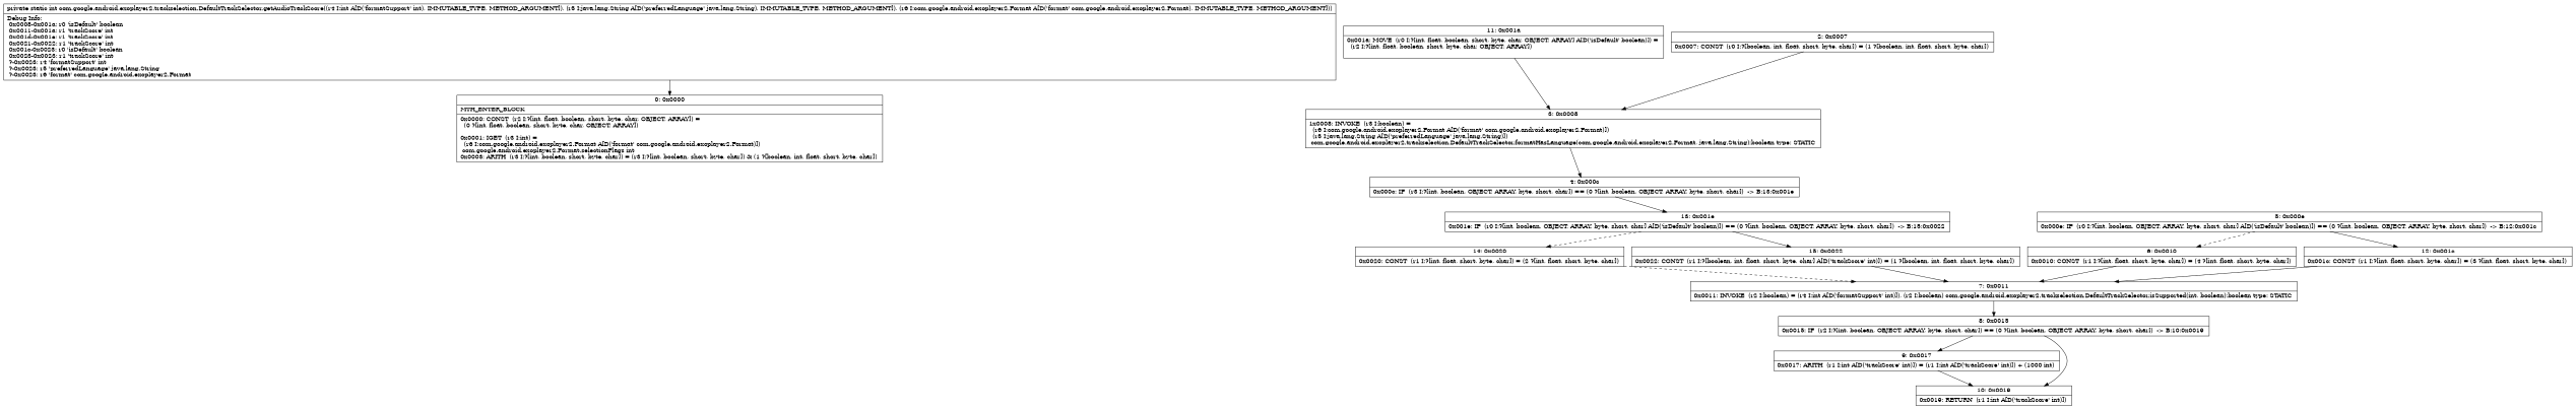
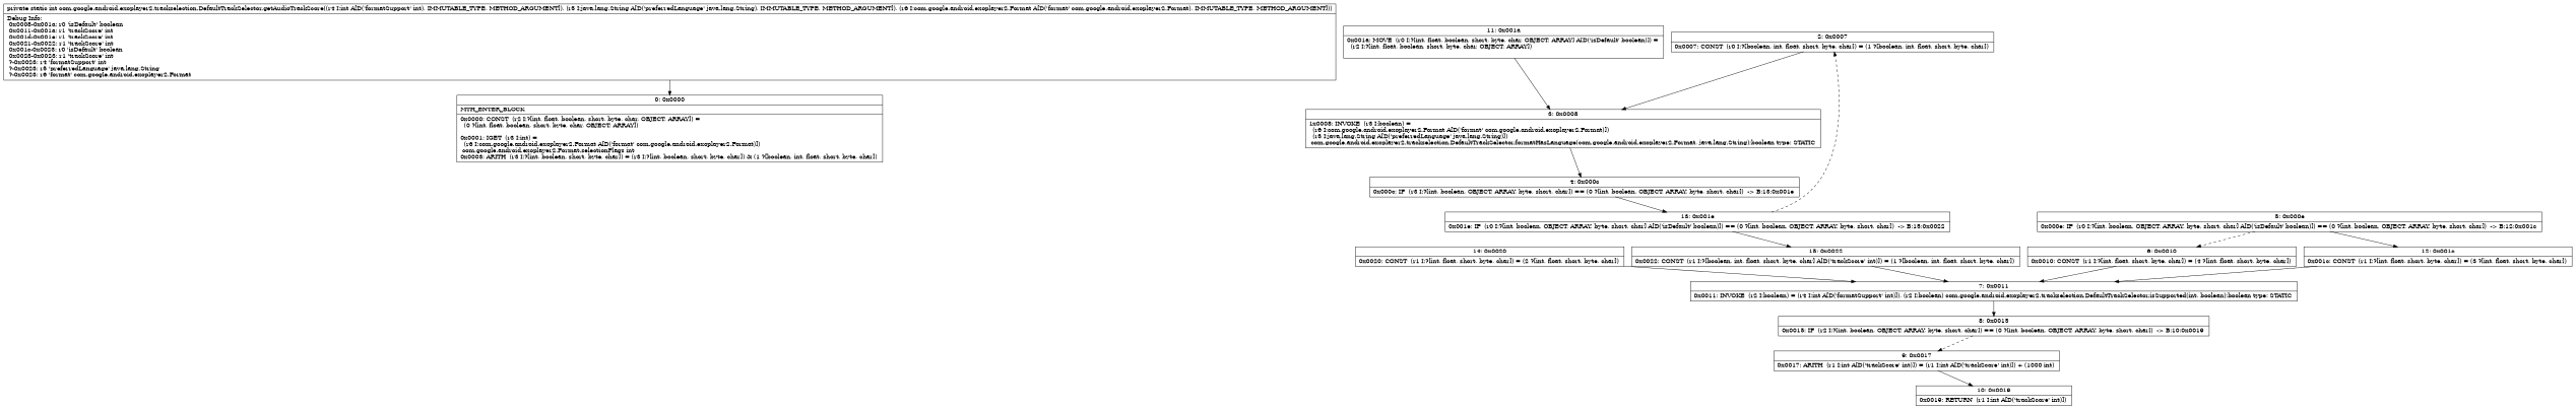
  digraph {
    node [shape=record]
    n1 [label="{0\:\ 0x0000|MTH_ENTER_BLOCK\l|0x0000: CONST  (r2 I:?[int, float, boolean, short, byte, char, OBJECT, ARRAY]) = \l  (0 ?[int, float, boolean, short, byte, char, OBJECT, ARRAY])\l \l0x0001: IGET  (r3 I:int) = \l  (r6 I:com.google.android.exoplayer2.Format A[D('format' com.google.android.exoplayer2.Format)])\l com.google.android.exoplayer2.Format.selectionFlags int \l0x0003: ARITH  (r3 I:?[int, boolean, short, byte, char]) = (r3 I:?[int, boolean, short, byte, char]) & (1 ?[boolean, int, float, short, byte, char]) \l}"]
    n2 [label="{2\:\ 0x0007|0x0007: CONST  (r0 I:?[boolean, int, float, short, byte, char]) = (1 ?[boolean, int, float, short, byte, char]) \l}"]
    n3 [label="{3\:\ 0x0008|1x0008: INVOKE  (r3 I:boolean) = \l  (r6 I:com.google.android.exoplayer2.Format A[D('format' com.google.android.exoplayer2.Format)])\l  (r5 I:java.lang.String A[D('preferredLanguage' java.lang.String)])\l com.google.android.exoplayer2.trackselection.DefaultTrackSelector.formatHasLanguage(com.google.android.exoplayer2.Format, java.lang.String):boolean type: STATIC \l}"]
    n4 [label="{11\:\ 0x001a|0x001a: MOVE  (r0 I:?[int, float, boolean, short, byte, char, OBJECT, ARRAY] A[D('isDefault' boolean)]) = \l  (r2 I:?[int, float, boolean, short, byte, char, OBJECT, ARRAY])\l \l}"]
    n5 [label="{4\:\ 0x000c|0x000c: IF  (r3 I:?[int, boolean, OBJECT, ARRAY, byte, short, char]) == (0 ?[int, boolean, OBJECT, ARRAY, byte, short, char])  \-\> B:13:0x001e \l}"]
    n6 [label="{13\:\ 0x001e|0x001e: IF  (r0 I:?[int, boolean, OBJECT, ARRAY, byte, short, char] A[D('isDefault' boolean)]) == (0 ?[int, boolean, OBJECT, ARRAY, byte, short, char])  \-\> B:15:0x0022 \l}"]
    n7 [label="{5\:\ 0x000e|0x000e: IF  (r0 I:?[int, boolean, OBJECT, ARRAY, byte, short, char] A[D('isDefault' boolean)]) == (0 ?[int, boolean, OBJECT, ARRAY, byte, short, char])  \-\> B:12:0x001c \l}"]
    n8 [label="{6\:\ 0x0010|0x0010: CONST  (r1 I:?[int, float, short, byte, char]) = (4 ?[int, float, short, byte, char]) \l}"]
    n9 [label="{12\:\ 0x001c|0x001c: CONST  (r1 I:?[int, float, short, byte, char]) = (3 ?[int, float, short, byte, char]) \l}"]
    n10 [label="{14\:\ 0x0020|0x0020: CONST  (r1 I:?[int, float, short, byte, char]) = (2 ?[int, float, short, byte, char]) \l}"]
    n11 [label="{15\:\ 0x0022|0x0022: CONST  (r1 I:?[boolean, int, float, short, byte, char] A[D('trackScore' int)]) = (1 ?[boolean, int, float, short, byte, char]) \l}"]
    n12 [label="{7\:\ 0x0011|0x0011: INVOKE  (r2 I:boolean) = (r4 I:int A[D('formatSupport' int)]), (r2 I:boolean) com.google.android.exoplayer2.trackselection.DefaultTrackSelector.isSupported(int, boolean):boolean type: STATIC \l}"]
    n13 [label="{8\:\ 0x0015|0x0015: IF  (r2 I:?[int, boolean, OBJECT, ARRAY, byte, short, char]) == (0 ?[int, boolean, OBJECT, ARRAY, byte, short, char])  \-\> B:10:0x0019 \l}"]
    n14 [label="{9\:\ 0x0017|0x0017: ARITH  (r1 I:int A[D('trackScore' int)]) = (r1 I:int A[D('trackScore' int)]) + (1000 int) \l}"]
    n15 [label="{10\:\ 0x0019|0x0019: RETURN  (r1 I:int A[D('trackScore' int)]) \l}"]
    n16 [label="{private static int com.google.android.exoplayer2.trackselection.DefaultTrackSelector.getAudioTrackScore((r4 I:int A[D('formatSupport' int), IMMUTABLE_TYPE, METHOD_ARGUMENT]), (r5 I:java.lang.String A[D('preferredLanguage' java.lang.String), IMMUTABLE_TYPE, METHOD_ARGUMENT]), (r6 I:com.google.android.exoplayer2.Format A[D('format' com.google.android.exoplayer2.Format), IMMUTABLE_TYPE, METHOD_ARGUMENT]))  | Debug Info:\l  0x0008\-0x001a: r0 'isDefault' boolean\l  0x0011\-0x001a: r1 'trackScore' int\l  0x001d\-0x001e: r1 'trackScore' int\l  0x0021\-0x0022: r1 'trackScore' int\l  0x001c\-0x0023: r0 'isDefault' boolean\l  0x0023\-0x0023: r1 'trackScore' int\l  ?\-0x0023: r4 'formatSupport' int\l  ?\-0x0023: r5 'preferredLanguage' java.lang.String\l  ?\-0x0023: r6 'format' com.google.android.exoplayer2.Format\l}"]
    n2 -> n3
    n3 -> n5
    n4 -> n3
    n5 -> n6
-   n6 -> n10 [style=dashed]
+   n6 -> n2 [style=dashed]
    n6 -> n11
    n7 -> n8 [style=dashed]
    n7 -> n9
    n8 -> n12
    n9 -> n12
-   n10 -> n12 [style=dashed]
+   n10 -> n12
    n11 -> n12
    n12 -> n13
-   n13 -> n14 [style=solid]
-   n13 -> n15
+   n13 -> n14 [style=dashed]
    n14 -> n15
    n16 -> n1
  }
